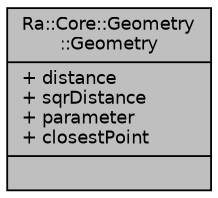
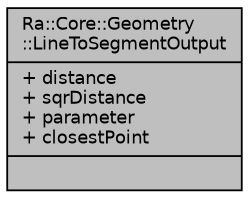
  digraph {
-   n1 [color=black fillcolor=grey75 fontcolor=black fontname=Helvetica fontsize=10 height=0.2 label="{Ra::Core::Geometry\l::Geometry\n|+ distance\l+ sqrDistance\l+ parameter\l+ closestPoint\l|}" shape=record style=filled width=0.4]
+   n1 [color=black fillcolor=grey75 fontcolor=black fontname=Helvetica fontsize=10 height=0.2 label="{Ra::Core::Geometry\l::LineToSegmentOutput\n|+ distance\l+ sqrDistance\l+ parameter\l+ closestPoint\l|}" shape=record style=filled width=0.4]
  }
